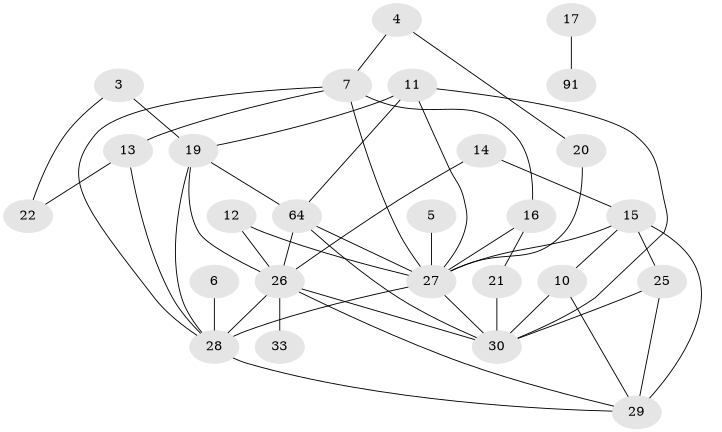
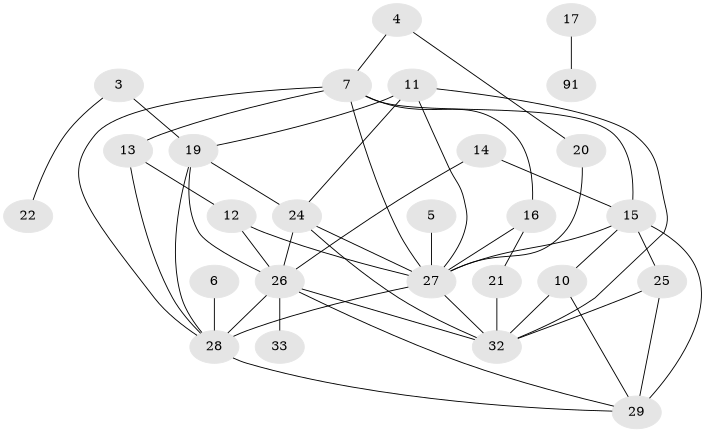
  graph {
    node [color=gray90 style=filled]
    edge [weight=1.0]
    3
    19
    22
    28
-   24 [label=64]
+   24
    26
    4
    7
    20
    27
    13
    15
    16
    5
-   30
+   30 [label=32]
    6
    29
    10
    25
    21
    11
    12
    33
    14
    n25 [label=91]
    17
    3 -- 19
    3 -- 22
    19 -- 28
    19 -- 24
    19 -- 26
    28 -- 29
    24 -- 26
    24 -- 27
    24 -- 30
    26 -- 28 [weight=2.0]
    26 -- 30
    26 -- 29
    26 -- 33
    4 -- 7
    4 -- 20
    7 -- 28
    7 -- 27
    7 -- 13
+   7 -- 15
    7 -- 16
    20 -- 27
    27 -- 28
    27 -- 30
-   13 -- 22
+   13 -- 12
    13 -- 28
    15 -- 27
    15 -- 29 [weight=2.0]
    15 -- 10 [weight=2.0]
    15 -- 25
    16 -- 27
    16 -- 21
    5 -- 27
    6 -- 28
    10 -- 30
    10 -- 29
    25 -- 30
    25 -- 29
    21 -- 30
    11 -- 19
    11 -- 24 [weight=2.0]
    11 -- 27
    11 -- 30
    12 -- 26 [weight=2.0]
    12 -- 27
    14 -- 26
    14 -- 15
    17 -- n25
  }
